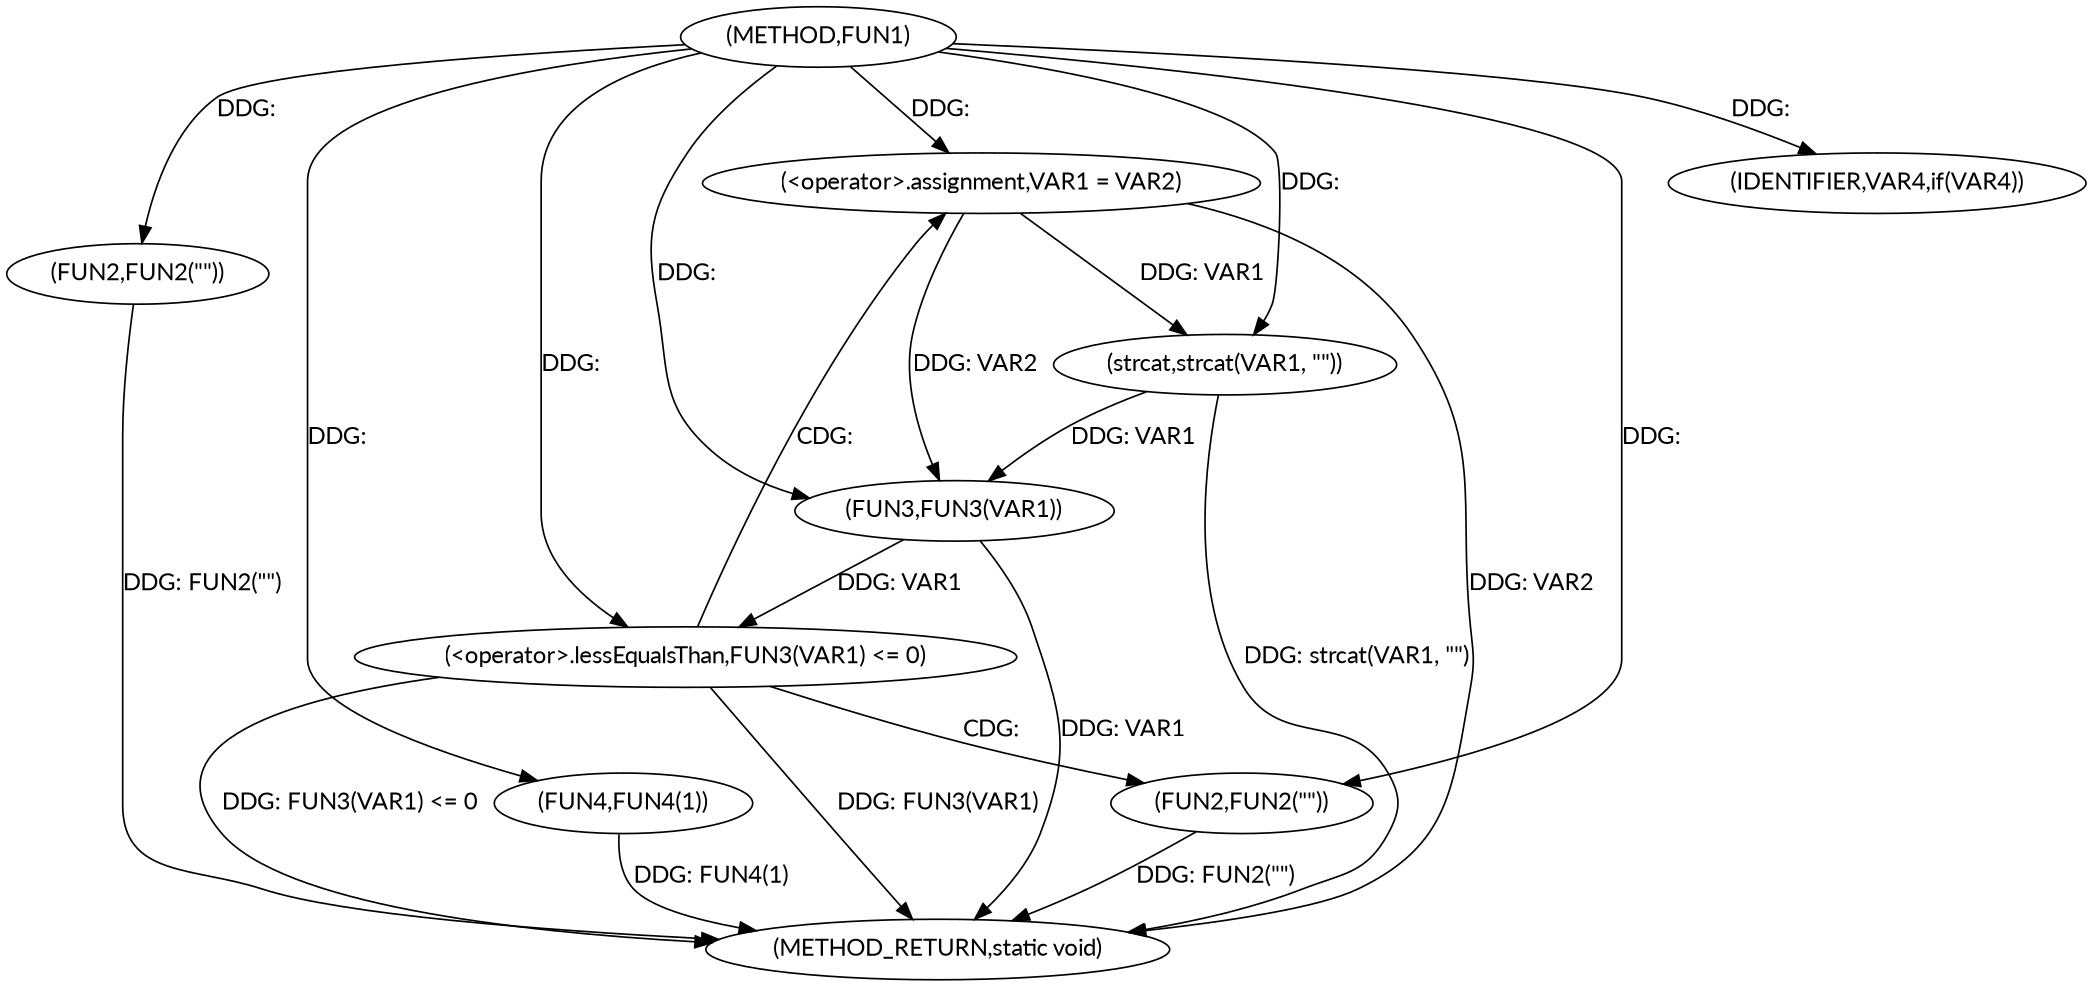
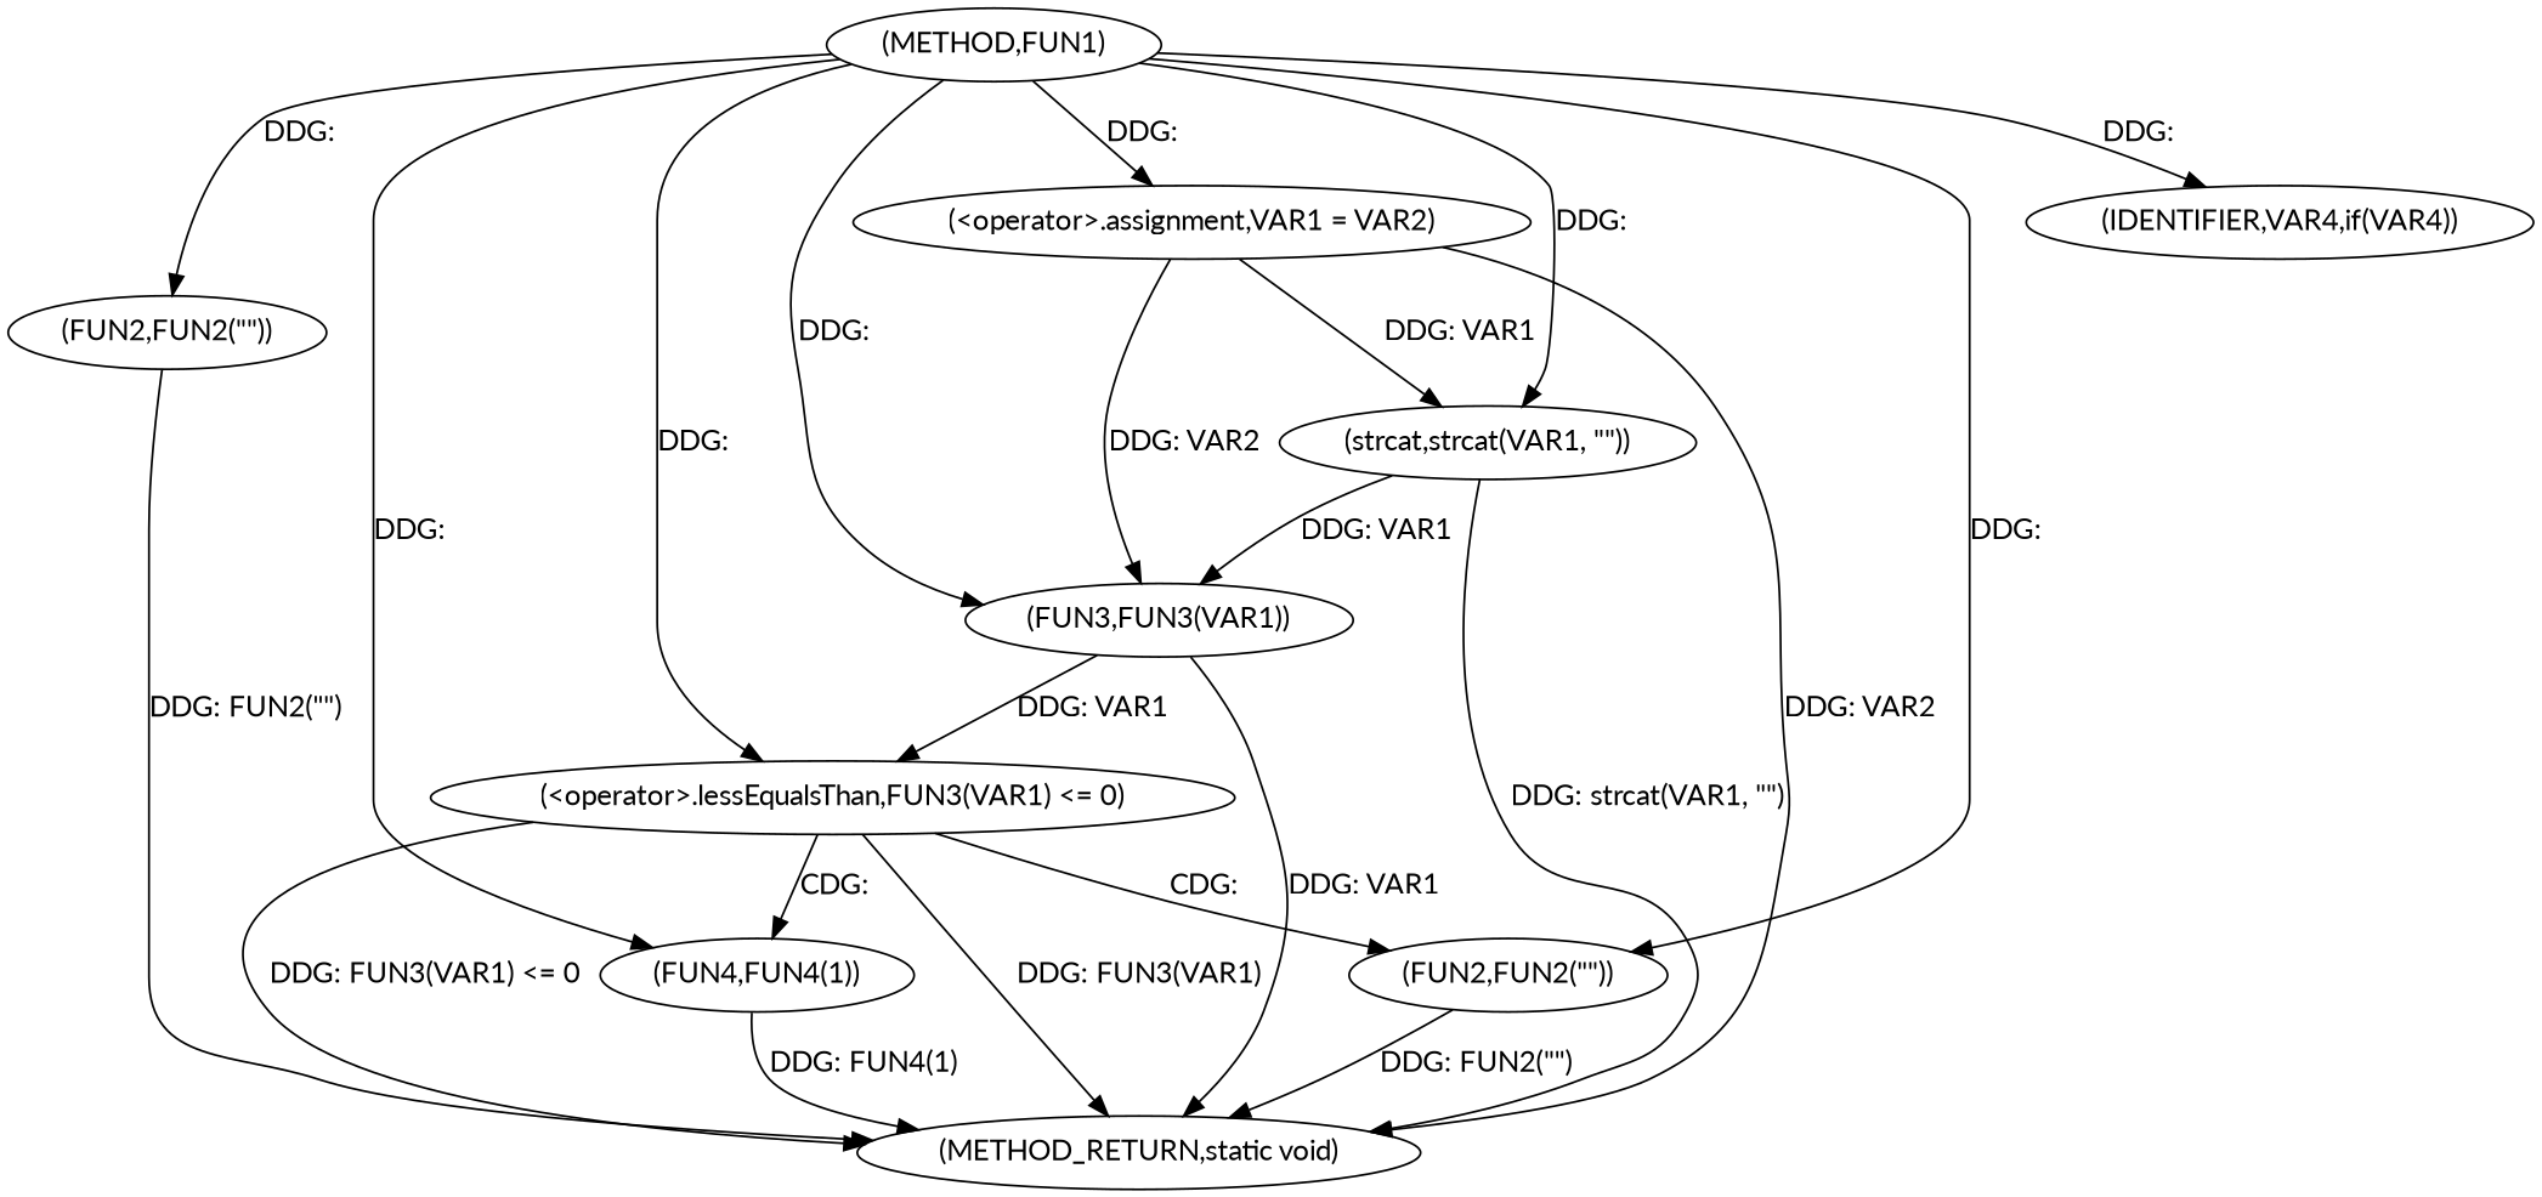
  digraph {
    fontname=Lato
    node [fontname=Lato]
    edge [fontname=Lato]
    n1 [label="(METHOD,FUN1)"]
    n2 [label="(<operator>.assignment,VAR1 = VAR2)"]
    n3 [label="(IDENTIFIER,VAR4,if(VAR4))"]
    n4 [label="(FUN2,FUN2(\"\"))"]
    n5 [label="(strcat,strcat(VAR1, \"\"))"]
    n6 [label="(<operator>.lessEqualsThan,FUN3(VAR1) <= 0)"]
    n7 [label="(FUN3,FUN3(VAR1))"]
    n8 [label="(FUN2,FUN2(\"\"))"]
    n9 [label="(FUN4,FUN4(1))"]
    n10 [label="(METHOD_RETURN,static void)"]
    n1 -> n2 [label="DDG: "]
    n1 -> n3 [label="DDG: "]
    n1 -> n4 [label="DDG: "]
    n1 -> n5 [label="DDG: "]
    n1 -> n6 [label="DDG: "]
    n1 -> n7 [label="DDG: "]
    n1 -> n8 [label="DDG: "]
    n1 -> n9 [label="DDG: "]
    n2 -> n5 [label="DDG: VAR1"]
    n2 -> n7 [label="DDG: VAR2"]
    n2 -> n10 [label="DDG: VAR2"]
    n4 -> n10 [label="DDG: FUN2(\"\")"]
    n5 -> n7 [label="DDG: VAR1"]
    n5 -> n10 [label="DDG: strcat(VAR1, \"\")"]
    n6 -> n8 [label="CDG: "]
-   n6 -> n2 [label="CDG: "]
+   n6 -> n9 [label="CDG: "]
    n6 -> n10 [label="DDG: FUN3(VAR1) <= 0"]
    n6 -> n10 [label="DDG: FUN3(VAR1)"]
    n7 -> n6 [label="DDG: VAR1"]
    n7 -> n10 [label="DDG: VAR1"]
    n8 -> n10 [label="DDG: FUN2(\"\")"]
    n9 -> n10 [label="DDG: FUN4(1)"]
  }
